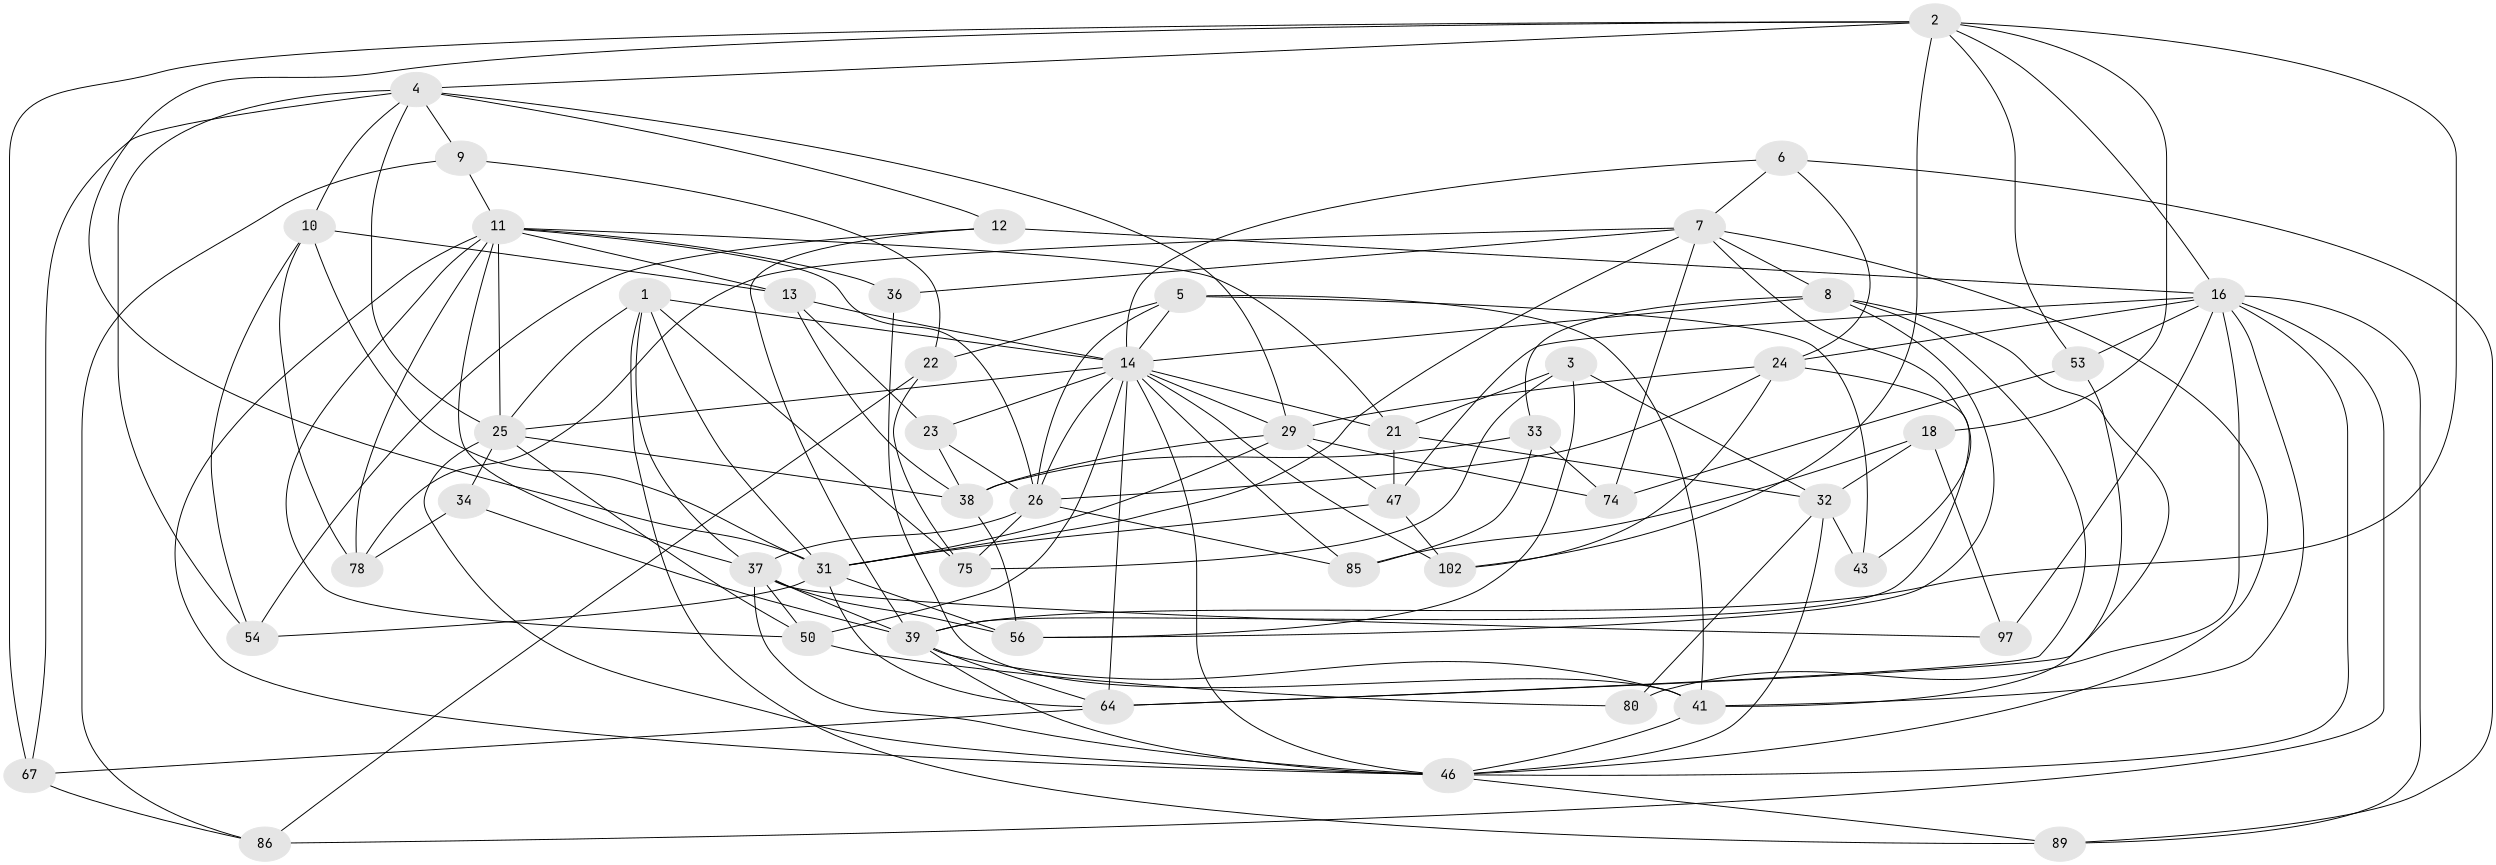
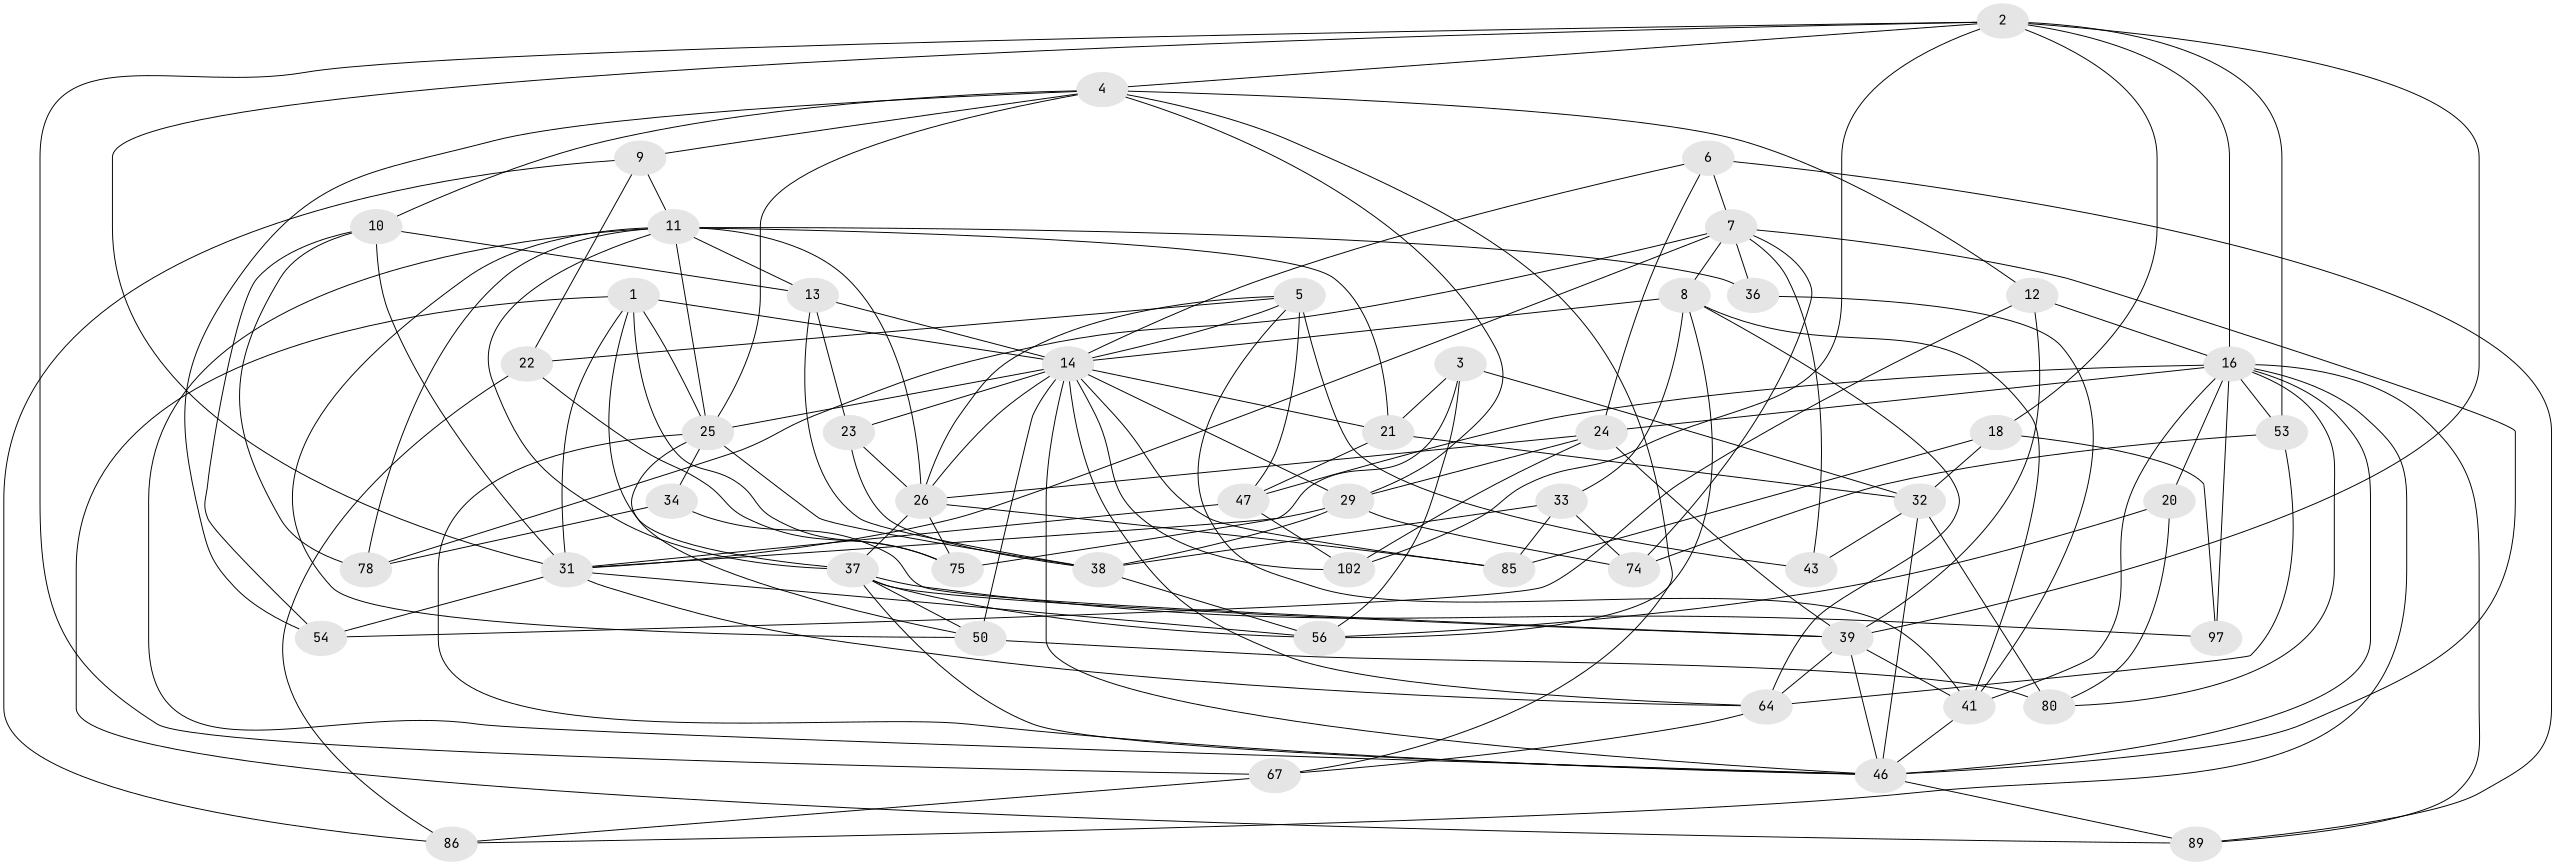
  graph {
    fontname="JetBrains Mono"
    node [color=gray90 fontname="JetBrains Mono" style=filled]
    edge [fontname="JetBrains Mono"]
    1 [super="+91"]
    14 [super="+30+15+19"]
    25 [super="+68"]
    31 [super="+70+59"]
    37 [super="+49"]
    75
    89
    102
    21 [super="+103"]
    29 [super="+98"]
    26 [super="+94+79"]
    46 [super="+83+48+61"]
    64 [super="+82"]
    50 [super="+57"]
    23
    85
    38 [super="+69"]
    34
    56 [super="+76"]
    54
    39 [super="+47+92"]
    97
    2 [super="+73+90"]
    4 [super="+51+63"]
    16 [super="+45+88+52"]
    18
    53
    67
    9
    10 [super="+62+17"]
    12
    n32 [label=47 super="+100+72"]
    41 [super="+77"]
    24 [super="+42"]
    86
+   20
    80
    32 [super="+66"]
    74
    3
    43
    22
    11 [super="+58+65+104"]
    78
    13 [super="+60"]
    5 [super="+101"]
    7 [super="+40+35"]
    8 [super="+87"]
    36
    6
    33
    1 -- 14
    1 -- 25
    1 -- 31
    1 -- 37
    1 -- 75
    1 -- 89
    14 -- 25
    14 -- 102
    14 -- 21
    14 -- 29
    14 -- 26
    14 -- 46
    14 -- 64
    14 -- 50 [weight=2]
    14 -- 23
    14 -- 85
    25 -- 46
    25 -- 50
    25 -- 38
    25 -- 34
    31 -- 64
    31 -- 56
    31 -- 54
    37 -- 46
    37 -- 50
    37 -- 56
    37 -- 39
    37 -- 97
    21 -- n32 [weight=2]
    21 -- 32
    29 -- 31
    29 -- 38
    29 -- 74
    26 -- 37
    26 -- 75
    26 -- 85
    46 -- 89
    64 -- 67
    50 -- 80
    23 -- 26
    23 -- 38
    38 -- 56
    34 -- 39
    34 -- 78
    39 -- 46
    39 -- 64
    39 -- 41
    2 -- 31
    2 -- 102
    2 -- 39
    2 -- 4
    2 -- 16
    2 -- 18
    2 -- 53
    2 -- 67
    4 -- 25
    4 -- 29
    4 -- 54
    4 -- 67
    4 -- 9
    4 -- 10
    4 -- 12
    16 -- 89
    16 -- 46
    16 -- 97 [weight=2]
    16 -- 53
    16 -- n32
    16 -- 41
    16 -- 24
    16 -- 86
+   16 -- 20 [weight=2]
    16 -- 80
    18 -- 85
    18 -- 97
    18 -- 32
    53 -- 64
    53 -- 74
    67 -- 86
    9 -- 86
    9 -- 22
    9 -- 11
    10 -- 31
    10 -- 54
    10 -- 78
    10 -- 13 [weight=2]
    12 -- 54
    12 -- 39
    12 -- 16
    n32 -- 31
    n32 -- 102
    41 -- 46
    24 -- 102
    24 -- 29
    24 -- 26
    24 -- 39
+   20 -- 56
+   20 -- 80
    32 -- 46
    32 -- 80
    32 -- 43
    3 -- 75
    3 -- 21
    3 -- 56
    3 -- 32
    22 -- 75
    22 -- 86
    11 -- 25
    11 -- 37
    11 -- 21
    11 -- 26
    11 -- 46
    11 -- 50
    11 -- 78
    11 -- 13
    11 -- 36
    13 -- 14
    13 -- 23
    13 -- 38
    5 -- 14
    5 -- 26
-   29 -- n32
+   5 -- n32
    5 -- 41
    5 -- 43
    5 -- 22
    7 -- 31
    7 -- 46
    7 -- 74
    7 -- 43
    7 -- 78
    7 -- 8
    7 -- 36
    8 -- 14
    8 -- 64
    8 -- 56
    8 -- 41
    8 -- 33
    36 -- 41
    6 -- 14
    6 -- 89
    6 -- 24
    6 -- 7
    33 -- 85
    33 -- 38
    33 -- 74
  }
